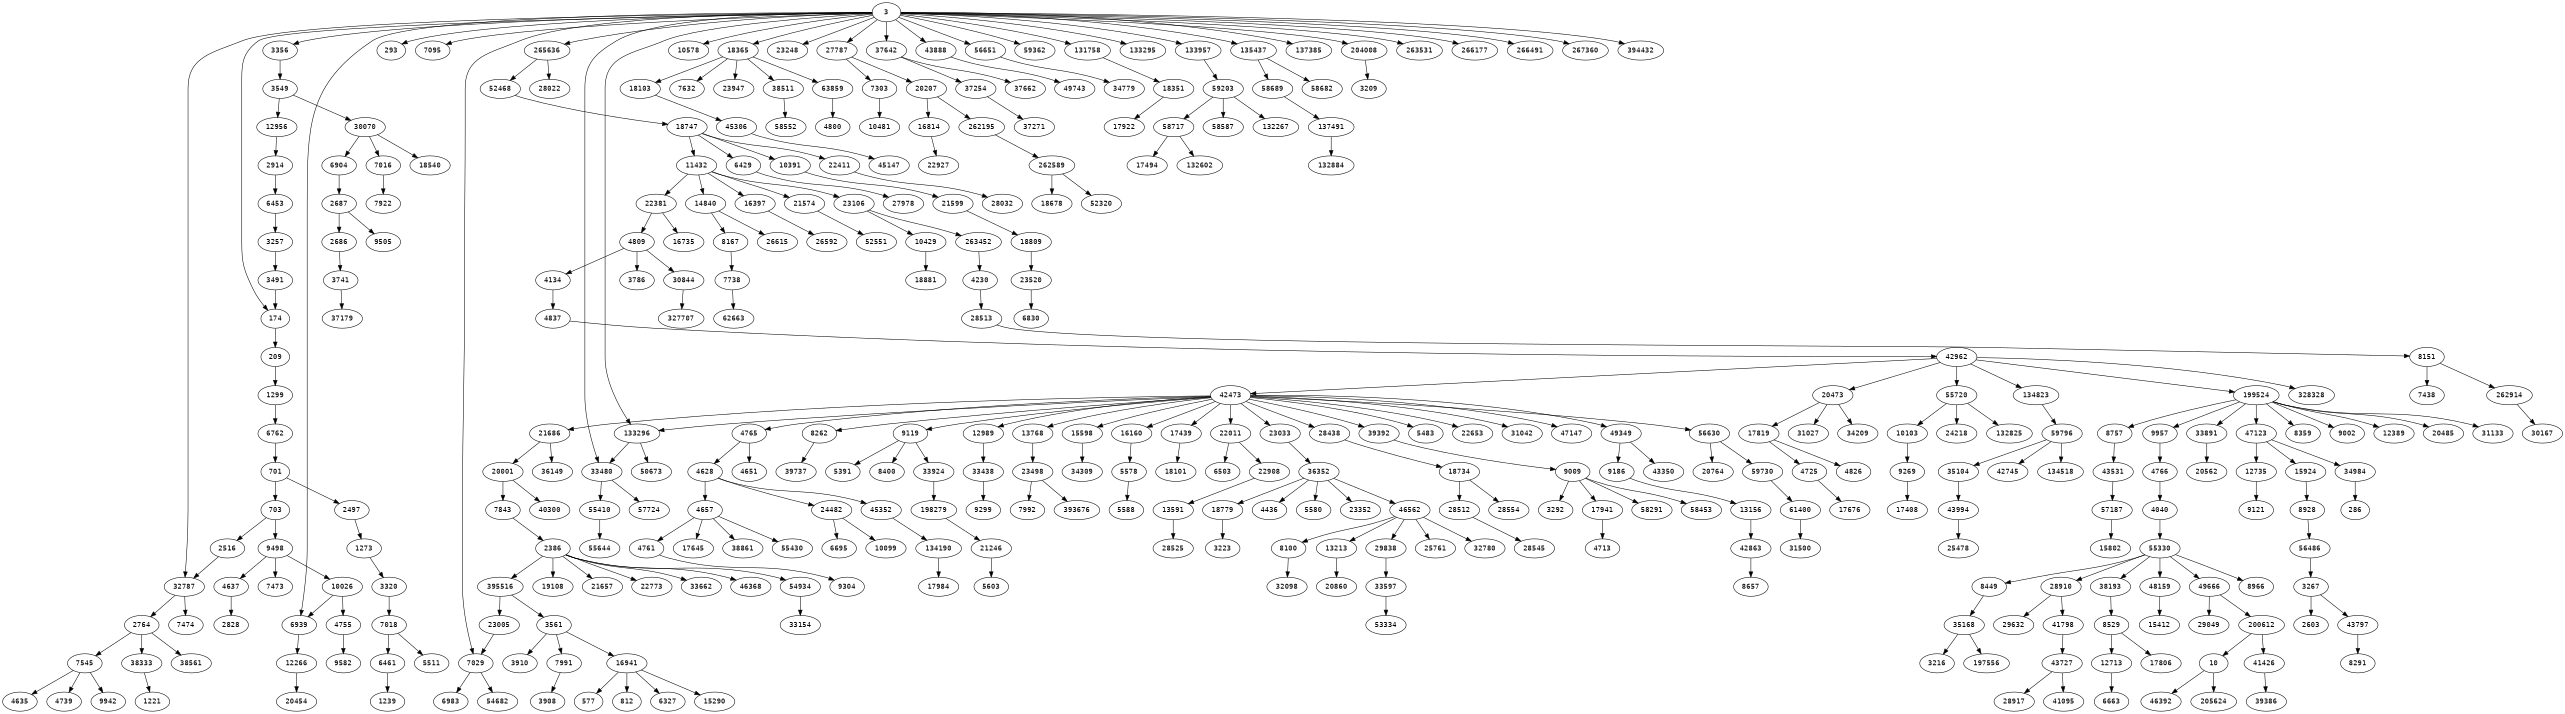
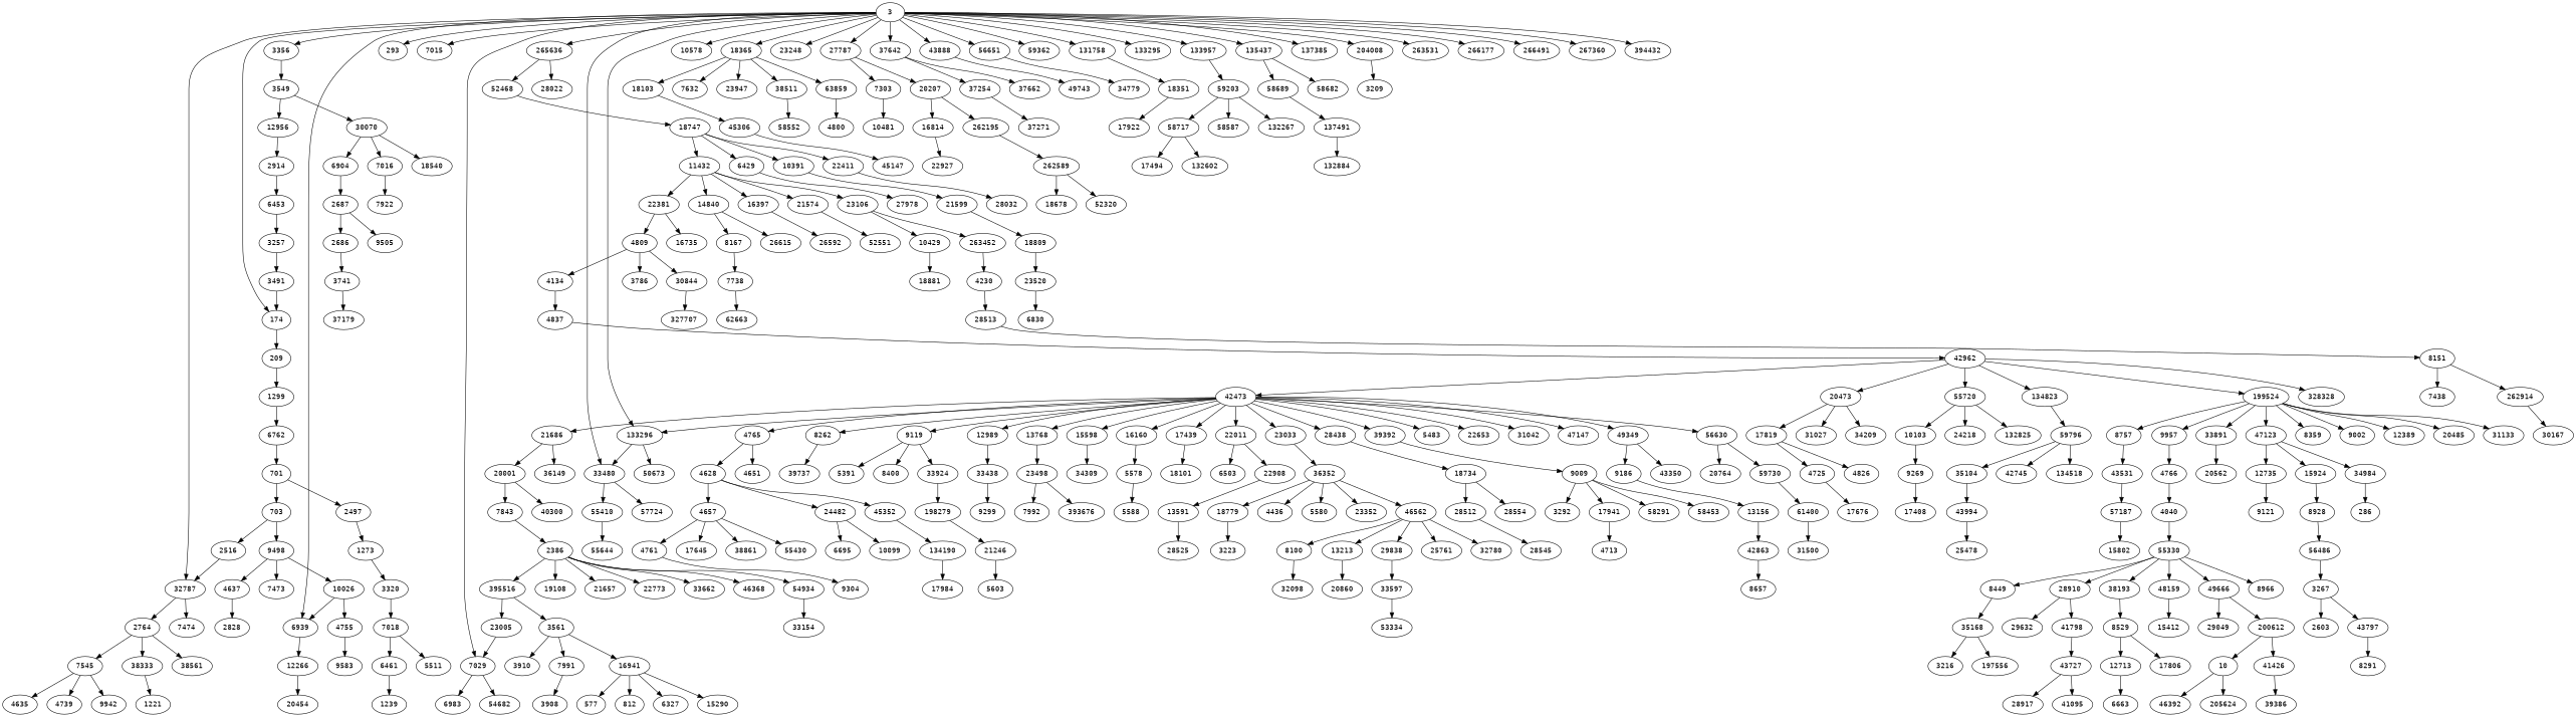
  digraph {
    fontname="DejaVu Sans Mono"
    node [fontname="DejaVu Sans Mono"]
    edge [fontname="DejaVu Sans Mono"]
    3
    174
    293
    3356
    6939
-   7015 [label=7095]
+   7015
    7029
    10578
    18365
    23248
    27787
    32787
    33480
    37642
    43888
    56651
    59362
    131758
    133295
    133296
    133957
    135437
    137385
    204008
    263531
    265636
    266177
    266491
    267360
    394432
    209
    3549
    12266
    6983
    54682
    18103
    7632
    23947
    38511
    63859
    7303
    20207
    2764
    7474
    55410
    57724
    37254
    37662
    49743
    34779
    18351
    50673
    59203
    58689
    58682
    3209
    52468
    28022
    10
    46392
    205624
    1299
    6762
    701
    703
    2497
    2516
    9498
    1273
    4637
    7473
    10026
    3320
    7018
    2386
    19108
    21657
    22773
    33662
    46368
    54934
    395516
    33154
    3561
    23005
    2686
    3741
    37179
    2687
    9505
    7545
    38333
    38561
    4635
    4739
    9942
    1221
    2914
    6453
    3257
    3491
    3267
    2603
    43797
    8291
    6461
    5511
    12956
    30070
    6904
    7016
    18540
    3910
    7991
    16941
    3908
    577
    812
    6327
    15290
    4040
    55330
    8449
    28910
    38193
    48159
    49666
    8966
    4134
    4837
    42962
    4230
    28513
    8151
    4628
    4657
    24482
    45352
    4761
    17645
    38861
    55430
    6695
    10099
    134190
    2828
    9304
    4725
    17676
    4755
-   9583 [label=9582]
+   9583
    4765
    4651
    4766
    4809
    3786
    30844
    327707
    20473
    42473
    55720
    134823
    199524
    328328
    5578
    5588
    6429
    27978
    1239
    20454
    7922
    10481
    7738
    62663
    7843
    8100
    32098
    7438
    262914
    30167
    8167
    8262
    39737
    35168
    3216
    197556
    8529
    12713
    17806
    6663
    8757
    43531
    57187
    8928
    56486
    9009
    3292
    17941
    58291
    58453
    4713
    9119
    5391
    8400
    33924
    198279
    9186
    13156
    42863
    9269
    17408
    9957
    10103
    10391
    21599
    18809
    10429
    18881
    11432
    14840
    16397
    21574
    22381
    23106
    26615
    26592
    52551
    16735
    263452
    12735
    9121
    12989
    33438
    9299
    8657
    13213
    20860
    13591
    28525
    13768
    23498
    7992
    393676
    15598
    34309
    15924
    16160
    16814
    22927
    17439
    18101
    17819
    4826
    45306
    45147
    17922
    58552
    4800
    18734
    28512
    28554
    28545
    18747
    22411
    28032
    18779
    3223
    23520
    6830
    20001
    40300
    262195
    262589
    31027
    34209
    21246
    5603
    21686
    36149
    22011
    6503
    22908
    23033
    36352
    4436
    5580
    23352
    46562
    28438
    29632
    41798
    43727
    29838
    33597
    53334
    55644
    33891
    20562
    34984
    286
    35104
    43994
    25478
    25761
    32780
    37271
    39392
    41426
    39386
    28917
    41095
    5483
    22653
    31042
    47147
    49349
    56630
    43350
    20764
    59730
    24218
    132825
    59796
    47123
    8359
    9002
    12389
    20485
    31133
    15802
    17984
    15412
    29049
    200612
    61400
    137491
    132884
    58717
    17494
    132602
    58587
    132267
    31500
    42745
    134518
    18678
    52320
    3 -> 174
    3 -> 293
    3 -> 3356
    3 -> 6939
    3 -> 7015
    3 -> 7029
    3 -> 10578
    3 -> 18365
    3 -> 23248
    3 -> 27787
    3 -> 32787
    3 -> 33480
    3 -> 37642
    3 -> 43888
    3 -> 56651
    3 -> 59362
    3 -> 131758
    3 -> 133295
    3 -> 133296
    3 -> 133957
    3 -> 135437
    3 -> 137385
    3 -> 204008
    3 -> 263531
    3 -> 265636
    3 -> 266177
    3 -> 266491
    3 -> 267360
    3 -> 394432
    174 -> 209
    3356 -> 3549
    6939 -> 12266
    7029 -> 6983
    7029 -> 54682
    18365 -> 18103
    18365 -> 7632
    18365 -> 23947
    18365 -> 38511
    18365 -> 63859
    27787 -> 7303
    27787 -> 20207
    32787 -> 2764
    32787 -> 7474
    33480 -> 55410
    33480 -> 57724
    37642 -> 37254
    37642 -> 37662
    43888 -> 49743
    56651 -> 34779
    131758 -> 18351
    133296 -> 33480
    133296 -> 50673
    133957 -> 59203
    135437 -> 58689
    135437 -> 58682
    204008 -> 3209
    265636 -> 52468
    265636 -> 28022
    209 -> 1299
    3549 -> 12956
    3549 -> 30070
    12266 -> 20454
    18103 -> 45306
    38511 -> 58552
    63859 -> 4800
    7303 -> 10481
    20207 -> 16814
    20207 -> 262195
    2764 -> 7545
    2764 -> 38333
    2764 -> 38561
    55410 -> 55644
    37254 -> 37271
    18351 -> 17922
    59203 -> 58717
    59203 -> 58587
    59203 -> 132267
    58689 -> 137491
    52468 -> 18747
    10 -> 46392
    10 -> 205624
    1299 -> 6762
    6762 -> 701
    701 -> 703
    701 -> 2497
    703 -> 2516
    703 -> 9498
    2497 -> 1273
    2516 -> 32787
    9498 -> 4637
    9498 -> 7473
    9498 -> 10026
    1273 -> 3320
    4637 -> 2828
    10026 -> 6939
    10026 -> 4755
    3320 -> 7018
    7018 -> 6461
    7018 -> 5511
    2386 -> 19108
    2386 -> 21657
    2386 -> 22773
    2386 -> 33662
    2386 -> 46368
    2386 -> 54934
    2386 -> 395516
    54934 -> 33154
    395516 -> 3561
    395516 -> 23005
    3561 -> 3910
    3561 -> 7991
    3561 -> 16941
    23005 -> 7029
    2686 -> 3741
    3741 -> 37179
    2687 -> 2686
    2687 -> 9505
    7545 -> 4635
    7545 -> 4739
    7545 -> 9942
    38333 -> 1221
    2914 -> 6453
    6453 -> 3257
    3257 -> 3491
    3491 -> 174
    3267 -> 2603
    3267 -> 43797
    43797 -> 8291
    6461 -> 1239
    12956 -> 2914
    30070 -> 6904
    30070 -> 7016
    30070 -> 18540
    6904 -> 2687
    7016 -> 7922
    7991 -> 3908
    16941 -> 577
    16941 -> 812
    16941 -> 6327
    16941 -> 15290
    4040 -> 55330
    55330 -> 8449
    55330 -> 28910
    55330 -> 38193
    55330 -> 48159
    55330 -> 49666
    55330 -> 8966
    8449 -> 35168
    28910 -> 29632
    28910 -> 41798
    38193 -> 8529
    48159 -> 15412
    49666 -> 29049
    49666 -> 200612
    4134 -> 4837
    4837 -> 42962
    42962 -> 20473
    42962 -> 42473
    42962 -> 55720
    42962 -> 134823
    42962 -> 199524
    42962 -> 328328
    4230 -> 28513
    28513 -> 8151
    8151 -> 7438
    8151 -> 262914
    4628 -> 4657
    4628 -> 24482
    4628 -> 45352
    4657 -> 4761
    4657 -> 17645
    4657 -> 38861
    4657 -> 55430
    24482 -> 6695
    24482 -> 10099
    45352 -> 134190
    4761 -> 9304
    134190 -> 17984
    4725 -> 17676
    4755 -> 9583
    4765 -> 4628
    4765 -> 4651
    4766 -> 4040
    4809 -> 4134
    4809 -> 3786
    4809 -> 30844
    30844 -> 327707
    20473 -> 17819
    20473 -> 31027
    20473 -> 34209
    42473 -> 133296
    42473 -> 4765
    42473 -> 8262
    42473 -> 9119
    42473 -> 12989
    42473 -> 13768
    42473 -> 15598
    42473 -> 16160
    42473 -> 17439
    42473 -> 21686
    42473 -> 22011
    42473 -> 23033
    42473 -> 28438
    42473 -> 39392
    42473 -> 5483
    42473 -> 22653
    42473 -> 31042
    42473 -> 47147
    42473 -> 49349
    42473 -> 56630
    55720 -> 10103
    55720 -> 24218
    55720 -> 132825
    134823 -> 59796
    199524 -> 8757
    199524 -> 9957
    199524 -> 33891
    199524 -> 47123
    199524 -> 8359
    199524 -> 9002
    199524 -> 12389
    199524 -> 20485
    199524 -> 31133
    5578 -> 5588
    6429 -> 27978
    7738 -> 62663
    7843 -> 2386
    8100 -> 32098
    262914 -> 30167
    8167 -> 7738
    8262 -> 39737
    35168 -> 3216
    35168 -> 197556
    8529 -> 12713
    8529 -> 17806
    12713 -> 6663
    8757 -> 43531
    43531 -> 57187
    57187 -> 15802
    8928 -> 56486
    56486 -> 3267
    9009 -> 3292
    9009 -> 17941
    9009 -> 58291
    9009 -> 58453
    17941 -> 4713
    9119 -> 5391
    9119 -> 8400
    9119 -> 33924
    33924 -> 198279
    198279 -> 21246
    9186 -> 13156
    13156 -> 42863
    42863 -> 8657
    9269 -> 17408
    9957 -> 4766
    10103 -> 9269
    10391 -> 21599
    21599 -> 18809
    18809 -> 23520
    10429 -> 18881
    11432 -> 14840
    11432 -> 16397
    11432 -> 21574
    11432 -> 22381
    11432 -> 23106
    14840 -> 8167
    14840 -> 26615
    16397 -> 26592
    21574 -> 52551
    22381 -> 4809
    22381 -> 16735
    23106 -> 10429
    23106 -> 263452
    263452 -> 4230
    12735 -> 9121
    12989 -> 33438
    33438 -> 9299
    13213 -> 20860
    13591 -> 28525
    13768 -> 23498
    23498 -> 7992
    23498 -> 393676
    15598 -> 34309
    15924 -> 8928
    16160 -> 5578
    16814 -> 22927
    17439 -> 18101
    17819 -> 4725
    17819 -> 4826
    45306 -> 45147
    18734 -> 28512
    18734 -> 28554
    28512 -> 28545
    18747 -> 6429
    18747 -> 10391
    18747 -> 11432
    18747 -> 22411
    22411 -> 28032
    18779 -> 3223
    23520 -> 6830
    20001 -> 7843
    20001 -> 40300
    262195 -> 262589
    262589 -> 18678
    262589 -> 52320
    21246 -> 5603
    21686 -> 20001
    21686 -> 36149
    22011 -> 6503
    22011 -> 22908
    22908 -> 13591
    23033 -> 36352
    36352 -> 18779
    36352 -> 4436
    36352 -> 5580
    36352 -> 23352
    36352 -> 46562
    46562 -> 8100
    46562 -> 13213
    46562 -> 29838
    46562 -> 25761
    46562 -> 32780
    28438 -> 18734
    41798 -> 43727
    43727 -> 28917
    43727 -> 41095
    29838 -> 33597
    33597 -> 53334
    33891 -> 20562
    34984 -> 286
    35104 -> 43994
    43994 -> 25478
    39392 -> 9009
    41426 -> 39386
    49349 -> 9186
    49349 -> 43350
    56630 -> 20764
    56630 -> 59730
    59730 -> 61400
    59796 -> 35104
    59796 -> 42745
    59796 -> 134518
    47123 -> 12735
    47123 -> 15924
    47123 -> 34984
    200612 -> 10
    200612 -> 41426
    61400 -> 31500
    137491 -> 132884
    58717 -> 17494
    58717 -> 132602
  }
